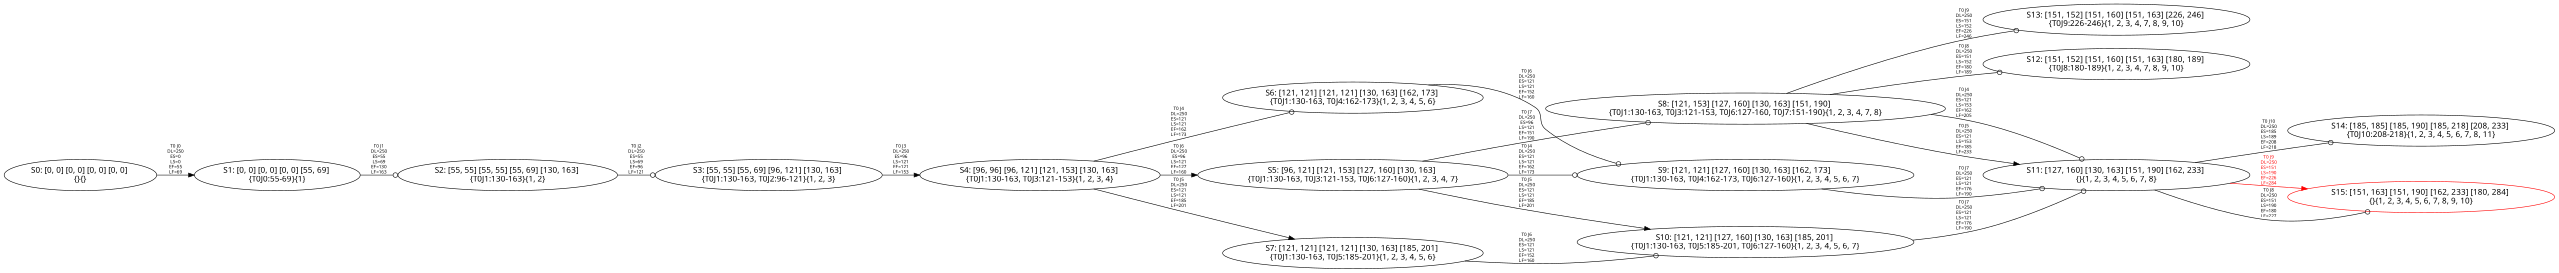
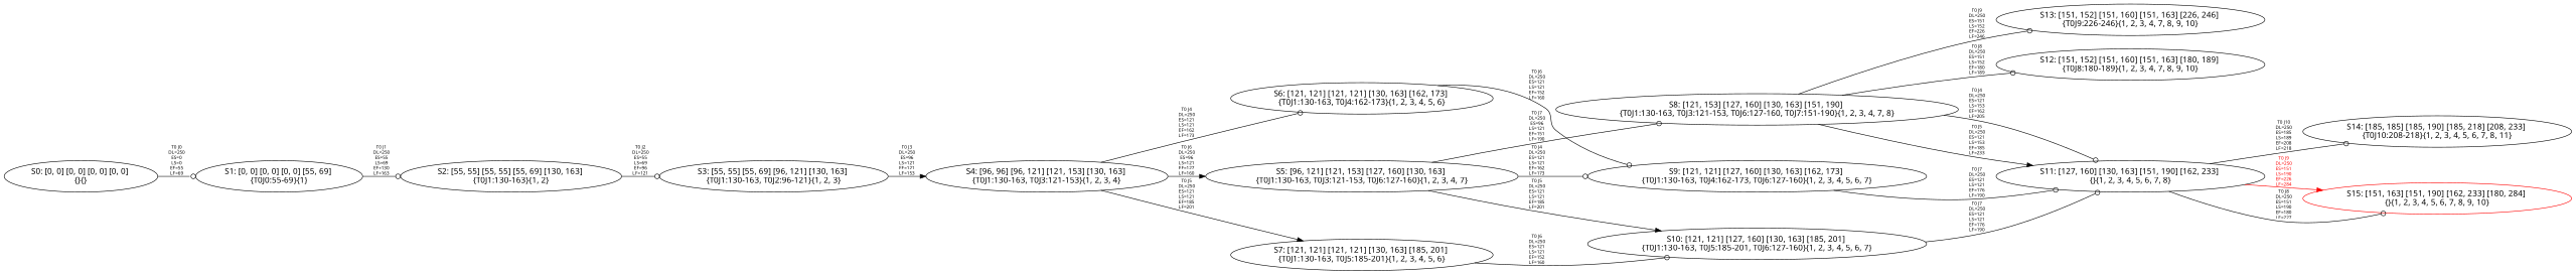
  digraph {
    rankdir=LR
    fontname="Noto Sans"
    node [fontname="Noto Sans"]
    edge [fontsize=8 arrowhead=odot fontname="Noto Sans"]
    n1 [label="S0: [0, 0] [0, 0] [0, 0] [0, 0] \n{}{}"]
    n2 [label="S1: [0, 0] [0, 0] [0, 0] [55, 69] \n{T0J0:55-69}{1}"]
    n3 [label="S2: [55, 55] [55, 55] [55, 69] [130, 163] \n{T0J1:130-163}{1, 2}"]
    n4 [label="S3: [55, 55] [55, 69] [96, 121] [130, 163] \n{T0J1:130-163, T0J2:96-121}{1, 2, 3}"]
    n5 [label="S4: [96, 96] [96, 121] [121, 153] [130, 163] \n{T0J1:130-163, T0J3:121-153}{1, 2, 3, 4}"]
    n6 [label="S5: [96, 121] [121, 153] [127, 160] [130, 163] \n{T0J1:130-163, T0J3:121-153, T0J6:127-160}{1, 2, 3, 4, 7}"]
    n7 [label="S6: [121, 121] [121, 121] [130, 163] [162, 173] \n{T0J1:130-163, T0J4:162-173}{1, 2, 3, 4, 5, 6}"]
    n8 [label="S7: [121, 121] [121, 121] [130, 163] [185, 201] \n{T0J1:130-163, T0J5:185-201}{1, 2, 3, 4, 5, 6}"]
    n9 [label="S8: [121, 153] [127, 160] [130, 163] [151, 190] \n{T0J1:130-163, T0J3:121-153, T0J6:127-160, T0J7:151-190}{1, 2, 3, 4, 7, 8}"]
    n10 [label="S9: [121, 121] [127, 160] [130, 163] [162, 173] \n{T0J1:130-163, T0J4:162-173, T0J6:127-160}{1, 2, 3, 4, 5, 6, 7}"]
    n11 [label="S10: [121, 121] [127, 160] [130, 163] [185, 201] \n{T0J1:130-163, T0J5:185-201, T0J6:127-160}{1, 2, 3, 4, 5, 6, 7}"]
    n12 [label="S11: [127, 160] [130, 163] [151, 190] [162, 233] \n{}{1, 2, 3, 4, 5, 6, 7, 8}"]
    n13 [label="S12: [151, 152] [151, 160] [151, 163] [180, 189] \n{T0J8:180-189}{1, 2, 3, 4, 7, 8, 9, 10}"]
    n14 [label="S13: [151, 152] [151, 160] [151, 163] [226, 246] \n{T0J9:226-246}{1, 2, 3, 4, 7, 8, 9, 10}"]
    n15 [label="S14: [185, 185] [185, 190] [185, 218] [208, 233] \n{T0J10:208-218}{1, 2, 3, 4, 5, 6, 7, 8, 11}"]
    n16 [color=Red label="S15: [151, 163] [151, 190] [162, 233] [180, 284] \n{}{1, 2, 3, 4, 5, 6, 7, 8, 9, 10}"]
-   n1 -> n2 [label="T0 J0\nDL=250\nES=0\nLS=0\nEF=55\nLF=69" arrowhead=normal]
+   n1 -> n2 [label="T0 J0\nDL=250\nES=0\nLS=0\nEF=55\nLF=69"]
    n2 -> n3 [label="T0 J1\nDL=250\nES=55\nLS=69\nEF=130\nLF=163"]
    n3 -> n4 [label="T0 J2\nDL=250\nES=55\nLS=69\nEF=96\nLF=121"]
    n4 -> n5 [label="T0 J3\nDL=250\nES=96\nLS=121\nEF=121\nLF=153" arrowhead=normal]
    n5 -> n6 [label="T0 J6\nDL=250\nES=96\nLS=121\nEF=127\nLF=160" arrowhead=normal]
    n5 -> n7 [label="T0 J4\nDL=250\nES=121\nLS=121\nEF=162\nLF=173"]
    n5 -> n8 [label="T0 J5\nDL=250\nES=121\nLS=121\nEF=185\nLF=201" arrowhead=normal]
    n6 -> n9 [label="T0 J7\nDL=250\nES=96\nLS=121\nEF=151\nLF=190"]
    n6 -> n10 [label="T0 J4\nDL=250\nES=121\nLS=121\nEF=162\nLF=173"]
    n6 -> n11 [label="T0 J5\nDL=250\nES=121\nLS=121\nEF=185\nLF=201" arrowhead=normal]
    n7 -> n10 [label="T0 J6\nDL=250\nES=121\nLS=121\nEF=152\nLF=160"]
    n8 -> n11 [label="T0 J6\nDL=250\nES=121\nLS=121\nEF=152\nLF=160"]
    n9 -> n12 [label="T0 J4\nDL=250\nES=121\nLS=153\nEF=162\nLF=205"]
    n9 -> n12 [label="T0 J5\nDL=250\nES=121\nLS=153\nEF=185\nLF=233" arrowhead=normal]
    n9 -> n13 [label="T0 J8\nDL=250\nES=151\nLS=152\nEF=180\nLF=189"]
    n9 -> n14 [label="T0 J9\nDL=250\nES=151\nLS=152\nEF=226\nLF=246"]
    n10 -> n12 [label="T0 J7\nDL=250\nES=121\nLS=121\nEF=176\nLF=190"]
    n11 -> n12 [label="T0 J7\nDL=250\nES=121\nLS=121\nEF=176\nLF=190"]
    n12 -> n15 [label="T0 J10\nDL=250\nES=185\nLS=189\nEF=208\nLF=218"]
    n12 -> n16 [label="T0 J8\nDL=250\nES=151\nLS=190\nEF=180\nLF=227"]
    n12 -> n16 [color=Red fontcolor=Red label="T0 J9\nDL=250\nES=151\nLS=190\nEF=226\nLF=284" arrowhead=normal]
  }
